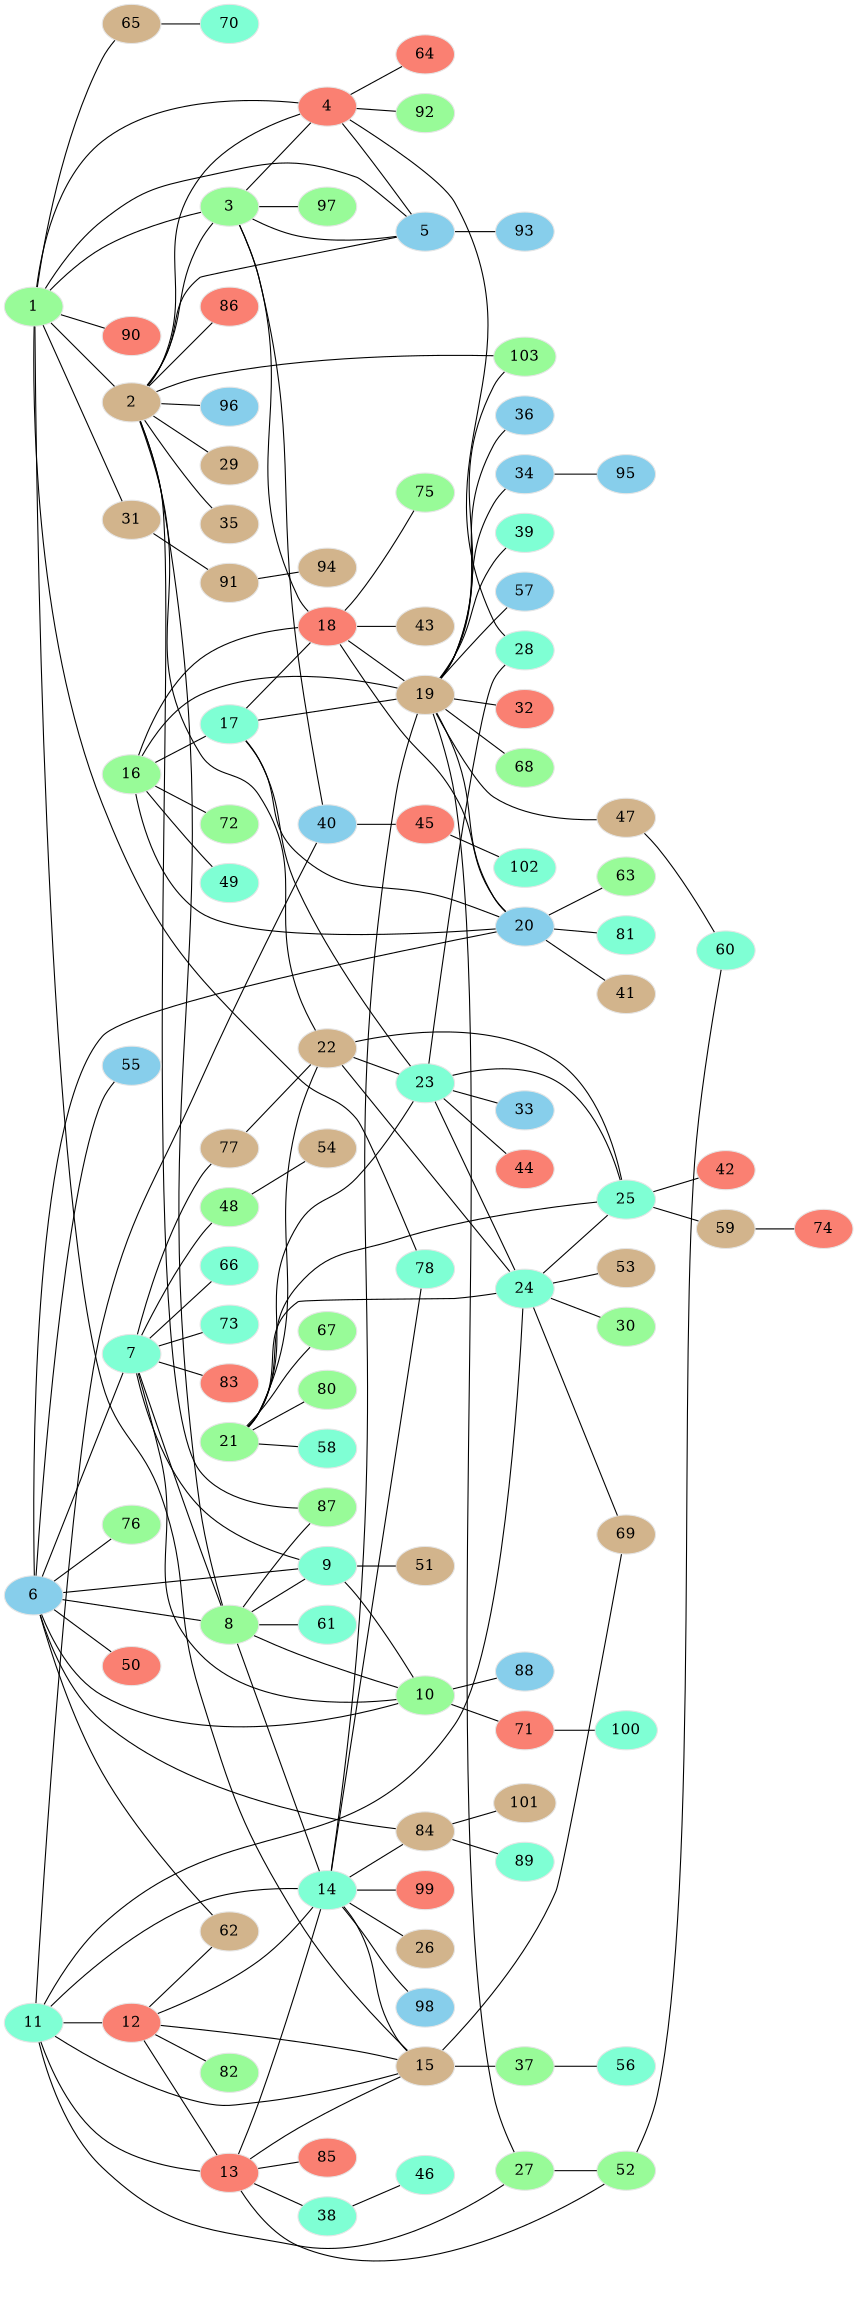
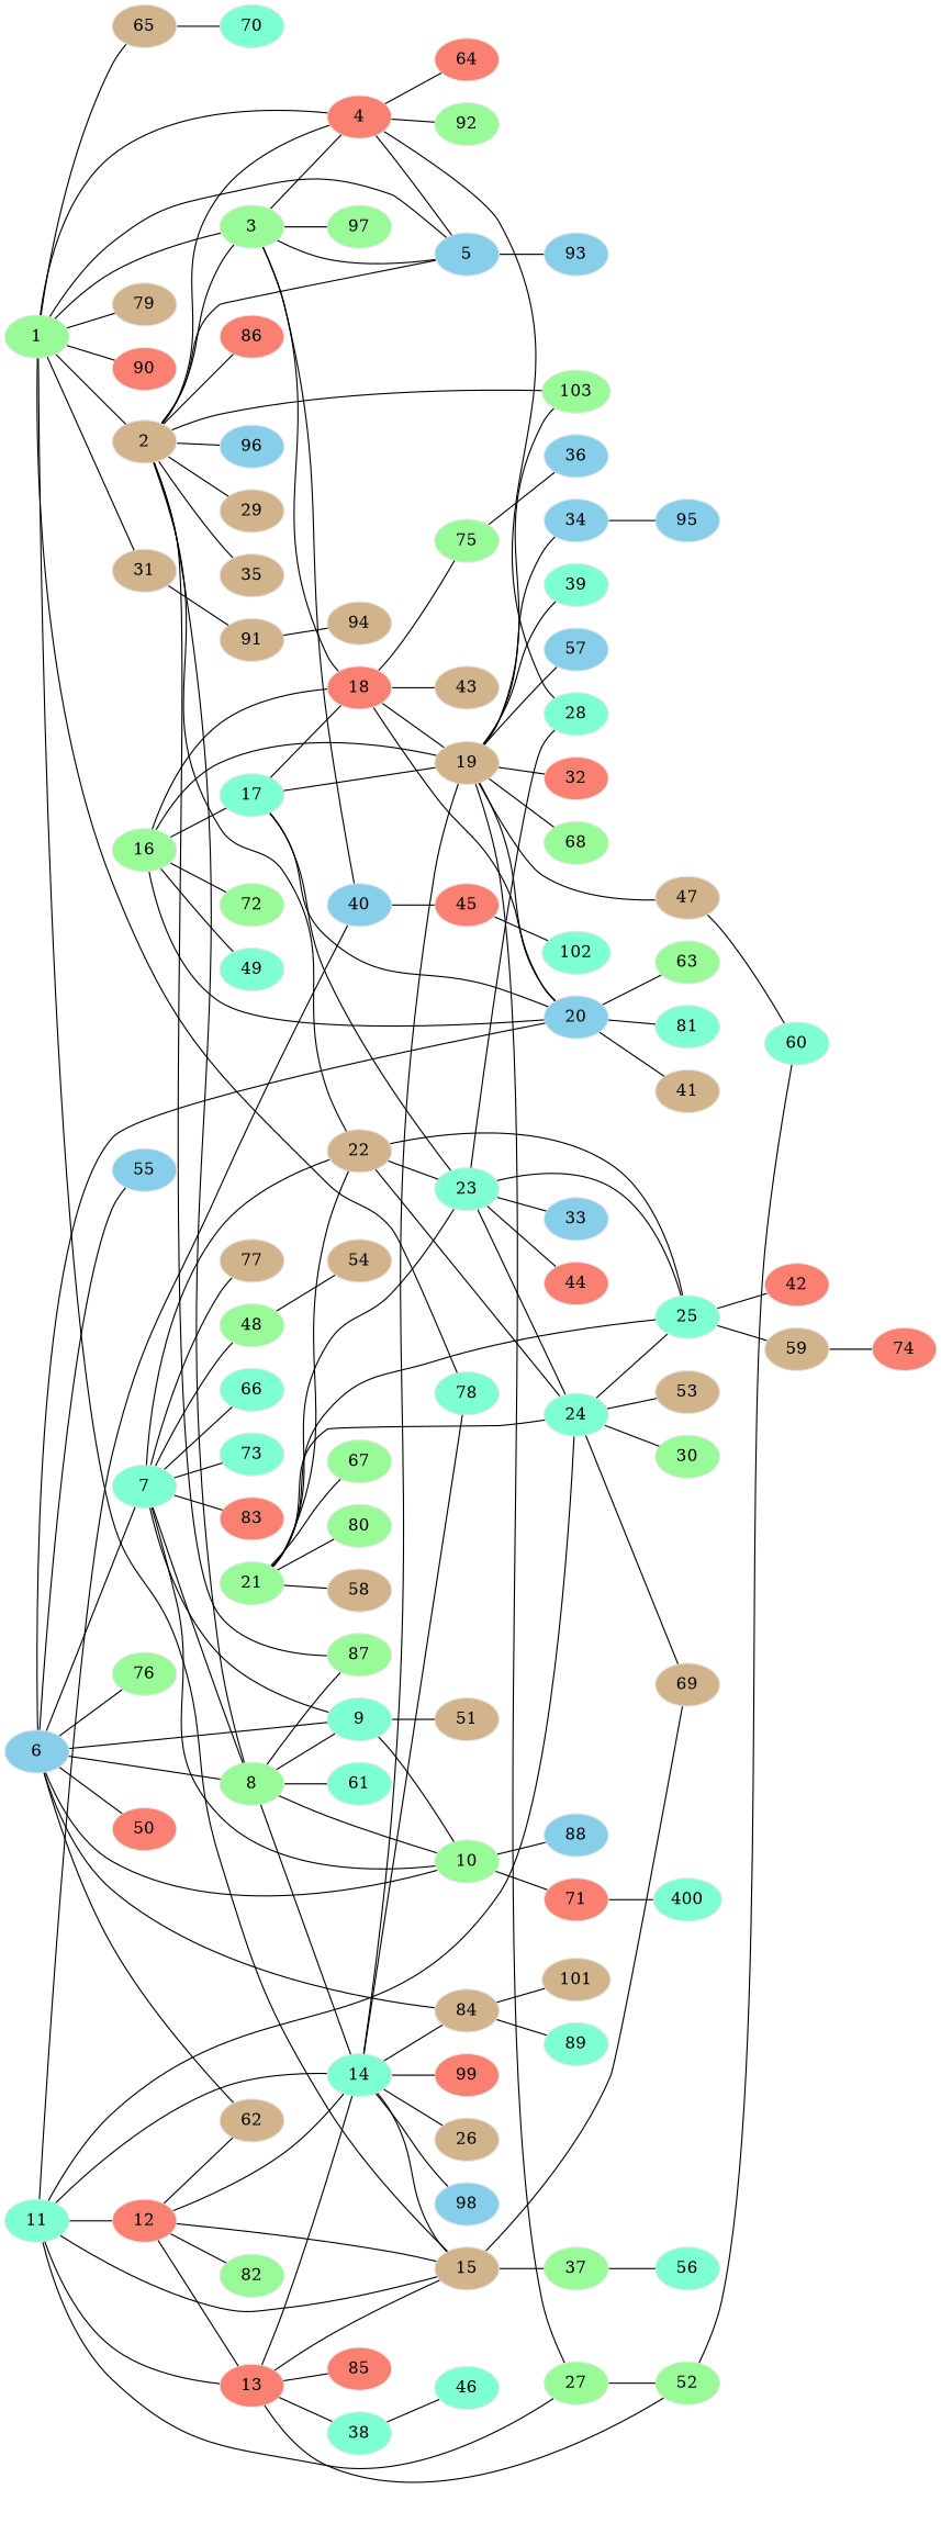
  graph {
    rankdir=LR
    node [color=gray90 fillcolor=aquamarine style=filled]
    1 [fillcolor=palegreen]
    2 [fillcolor=tan]
    3 [fillcolor=palegreen]
    4 [fillcolor=salmon]
    5 [fillcolor=skyblue]
    15 [fillcolor=tan]
    31 [fillcolor=tan]
    65 [fillcolor=tan]
    78
+   79 [fillcolor=tan]
    90 [fillcolor=salmon]
    8 [fillcolor=palegreen]
    22 [fillcolor=tan]
    29 [fillcolor=tan]
    35 [fillcolor=tan]
    86 [fillcolor=salmon]
    87 [fillcolor=palegreen]
    96 [fillcolor=skyblue]
    103 [fillcolor=palegreen]
    18 [fillcolor=salmon]
    40 [fillcolor=skyblue]
    97 [fillcolor=palegreen]
    28
    64 [fillcolor=salmon]
    92 [fillcolor=palegreen]
    93 [fillcolor=skyblue]
    37 [fillcolor=palegreen]
    69 [fillcolor=tan]
    91 [fillcolor=tan]
    70
    9
    10 [fillcolor=palegreen]
    14
    61
    24
    23
    25
    20 [fillcolor=skyblue]
    19 [fillcolor=tan]
    43 [fillcolor=tan]
    75 [fillcolor=palegreen]
    45 [fillcolor=salmon]
    6 [fillcolor=skyblue]
    7
    50 [fillcolor=salmon]
    55 [fillcolor=skyblue]
    62 [fillcolor=tan]
    76 [fillcolor=palegreen]
    84 [fillcolor=tan]
    48 [fillcolor=palegreen]
    66
    73
    77 [fillcolor=tan]
    83 [fillcolor=salmon]
    51 [fillcolor=tan]
    71 [fillcolor=salmon]
    88 [fillcolor=skyblue]
    41 [fillcolor=tan]
    63 [fillcolor=palegreen]
    81
    89
    101 [fillcolor=tan]
    54 [fillcolor=tan]
    26 [fillcolor=tan]
    98 [fillcolor=skyblue]
    99 [fillcolor=salmon]
-   100
+   100 [label=400]
    11
    12 [fillcolor=salmon]
    13 [fillcolor=salmon]
    27 [fillcolor=palegreen]
    82 [fillcolor=palegreen]
    38
    52 [fillcolor=palegreen]
    85 [fillcolor=salmon]
    30 [fillcolor=palegreen]
    53 [fillcolor=tan]
    46
    60
    32 [fillcolor=salmon]
    34 [fillcolor=skyblue]
    36 [fillcolor=skyblue]
    39
    47 [fillcolor=tan]
    57 [fillcolor=skyblue]
    68 [fillcolor=palegreen]
    56
    16 [fillcolor=palegreen]
    17
    49
    72 [fillcolor=palegreen]
    33 [fillcolor=skyblue]
    44 [fillcolor=salmon]
    95 [fillcolor=skyblue]
    21 [fillcolor=palegreen]
-   58
+   58 [fillcolor=tan]
    67 [fillcolor=palegreen]
    80 [fillcolor=palegreen]
    42 [fillcolor=salmon]
    59 [fillcolor=tan]
    74 [fillcolor=salmon]
    94 [fillcolor=tan]
    102
    1 -- 2
    1 -- 3
    1 -- 4
    1 -- 5
    1 -- 15
    1 -- 31
    1 -- 65
    1 -- 78
+   1 -- 79
    1 -- 90
    2 -- 3
    2 -- 4
    2 -- 5
    2 -- 8
    2 -- 22
    2 -- 29
    2 -- 35
    2 -- 86
    2 -- 87
    2 -- 96
    2 -- 103
    3 -- 4
    3 -- 5
    3 -- 18
    3 -- 40
    3 -- 97
    4 -- 5
    4 -- 28
    4 -- 64
    4 -- 92
    5 -- 93
    15 -- 37
    15 -- 69
    31 -- 91
    65 -- 70
    8 -- 87
    8 -- 9
    8 -- 10
    8 -- 14
    8 -- 61
    22 -- 24
    22 -- 23
    22 -- 25
    18 -- 20
    18 -- 19
    18 -- 43
    18 -- 75
    40 -- 45
    37 -- 56
    91 -- 94
    9 -- 10
    9 -- 51
    10 -- 71
    10 -- 88
    14 -- 15
    14 -- 78
    14 -- 19
    14 -- 84
    14 -- 26
    14 -- 98
    14 -- 99
    24 -- 69
    24 -- 25
    24 -- 30
    24 -- 53
    23 -- 28
    23 -- 24
    23 -- 25
    23 -- 33
    23 -- 44
    25 -- 42
    25 -- 59
    20 -- 41
    20 -- 63
    20 -- 81
    19 -- 103
    19 -- 20
    19 -- 27
    19 -- 32
    19 -- 34
-   19 -- 36
+   75 -- 36
    19 -- 39
    19 -- 47
    19 -- 57
    19 -- 68
    45 -- 102
    6 -- 8
    6 -- 9
    6 -- 10
    6 -- 20
    6 -- 7
    6 -- 50
    6 -- 55
    6 -- 62
    6 -- 76
    6 -- 84
    7 -- 8
-   77 -- 22
+   7 -- 22
    7 -- 9
    7 -- 10
    7 -- 48
    7 -- 66
    7 -- 73
    7 -- 77
    7 -- 83
    84 -- 89
    84 -- 101
    48 -- 54
    71 -- 100
    11 -- 15
    11 -- 40
    11 -- 14
    11 -- 24
    11 -- 12
    11 -- 13
    11 -- 27
    12 -- 15
    12 -- 14
    12 -- 62
    12 -- 13
    12 -- 82
    13 -- 15
    13 -- 14
    13 -- 38
    13 -- 52
    13 -- 85
    27 -- 52
    38 -- 46
    52 -- 60
    34 -- 95
    47 -- 60
    16 -- 18
    16 -- 20
    16 -- 19
    16 -- 17
    16 -- 49
    16 -- 72
    17 -- 18
    17 -- 23
    17 -- 20
    17 -- 19
    21 -- 22
    21 -- 24
    21 -- 23
    21 -- 25
    21 -- 58
    21 -- 67
    21 -- 80
    59 -- 74
  }
